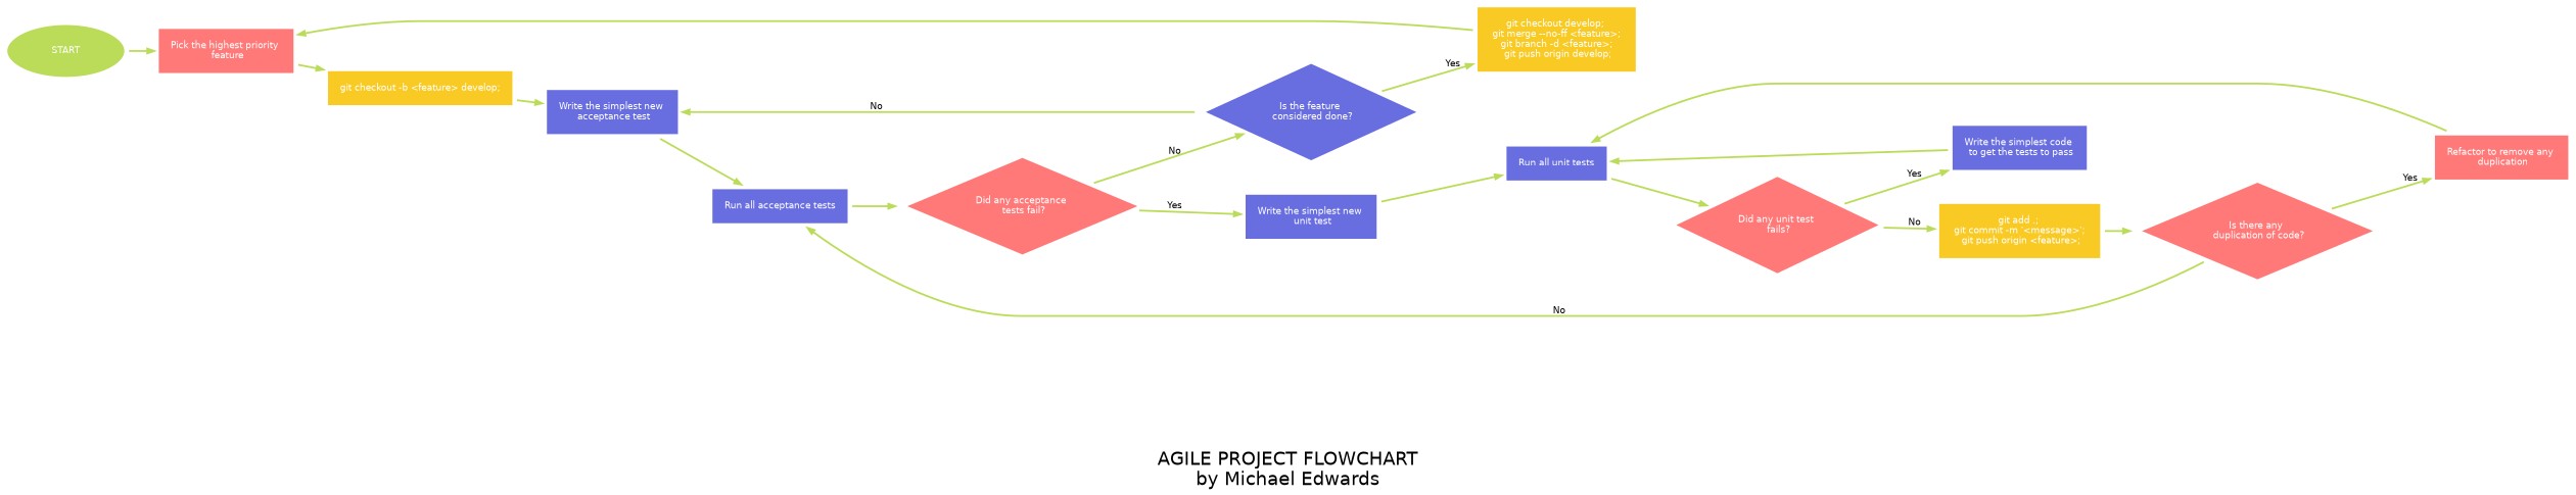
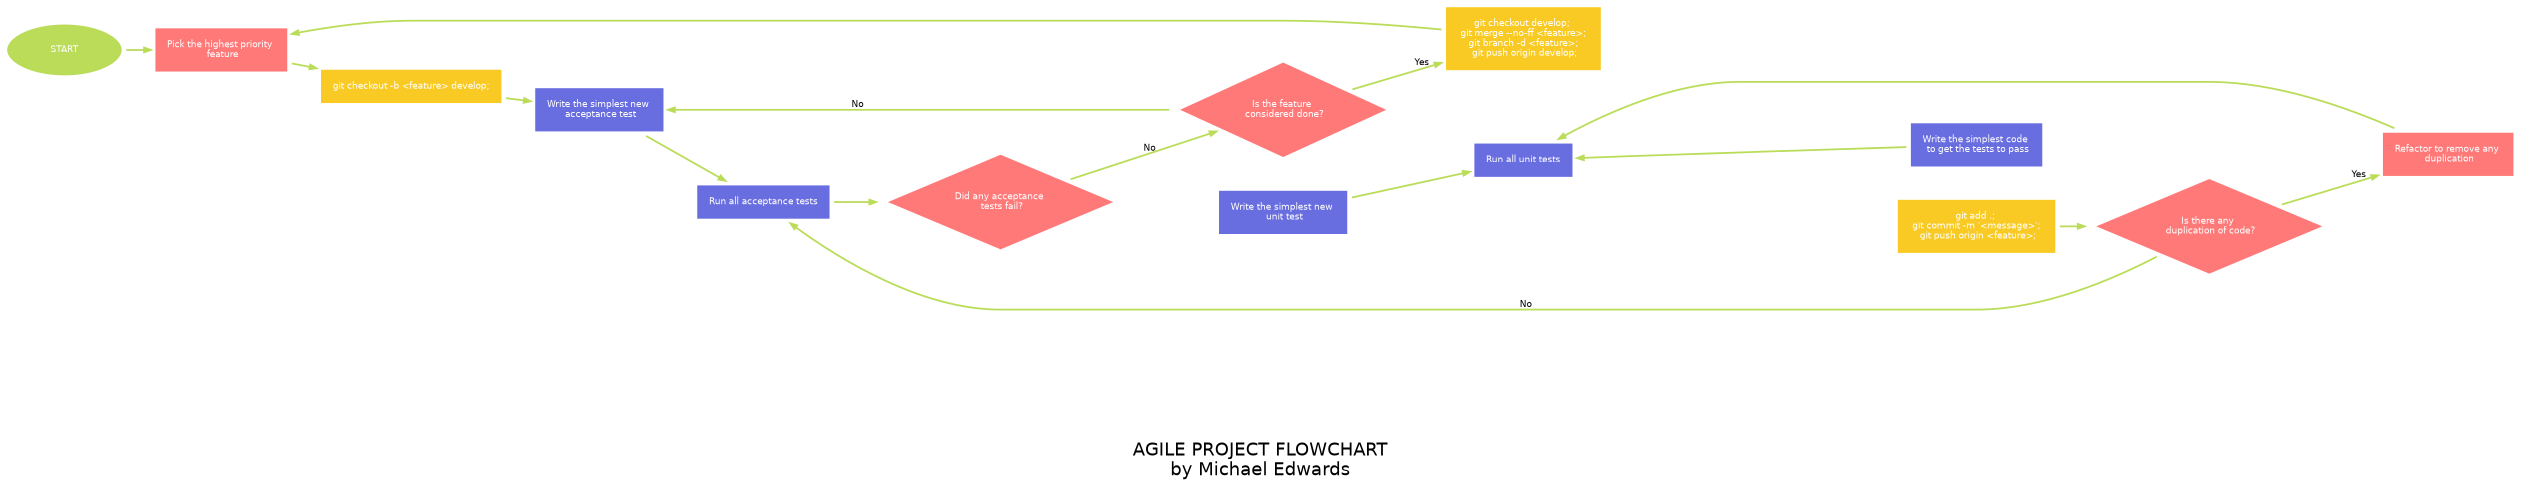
  digraph {
    fontname="DejaVu Sans"
    fontsize=40
    label="\n\nAGILE PROJECT FLOWCHART\nby Michael Edwards"
    nodesep=0.75
    rankdir=LR
    ranksep=0.75
    node [color=white fillcolor="#ff7979" fontcolor=white fontname="DejaVu Sans" fontsize=20 margin=0.5 penwidth=20 shape=box style=filled]
    edge [arrowsize=1.5 color="#badc58" fontname="DejaVu Sans" fontsize=20 penwidth=4]
    n1 [fillcolor="#badc58" label="     START     " shape=oval]
    n2 [label="Pick the highest priority \n feature"]
    n3 [fillcolor="#f9ca24" label="git checkout -b <feature> develop;"]
    n4 [label="Did any acceptance \n tests fail?" shape=diamond]
-   n5 [fillcolor="#686de0" label="Is the feature \n considered done?" shape=diamond]
+   n5 [label="Is the feature \n considered done?" shape=diamond]
    n6 [fillcolor="#686de0" label="Write the simplest new \n unit test"]
    n7 [fillcolor="#686de0" label="Write the simplest new \n acceptance test"]
    n8 [fillcolor="#f9ca24" label="git checkout develop; \n git merge --no-ff <feature>; \n git branch -d <feature>; \n git push origin develop;"]
    n9 [fillcolor="#686de0" label="Run all unit tests"]
-   n10 [label="Did any unit test \n fails?" shape=diamond]
    n11 [fillcolor="#686de0" label="Write the simplest code \n to get the tests to pass"]
    n12 [fillcolor="#f9ca24" label="git add .; \n git commit -m '<message>'; \n git push origin <feature>;"]
    n13 [label="Is there any \n duplication of code?" shape=diamond]
    n14 [fillcolor="#686de0" label="Run all acceptance tests"]
    n15 [label="Refactor to remove any \n duplication"]
    n1 -> n2
    n2 -> n3
    n3 -> n7
    n4 -> n5 [label="  No"]
-   n4 -> n6 [label="  Yes"]
    n5 -> n7 [label="  No"]
    n5 -> n8 [label="  Yes"]
    n6 -> n9
    n7 -> n14
    n8 -> n2
-   n9 -> n10
-   n10 -> n11 [label="  Yes"]
-   n10 -> n12 [label="  No"]
    n11 -> n9
    n12 -> n13
    n13 -> n14 [label="  No"]
    n13 -> n15 [label="  Yes"]
    n14 -> n4
    n15 -> n9
  }
